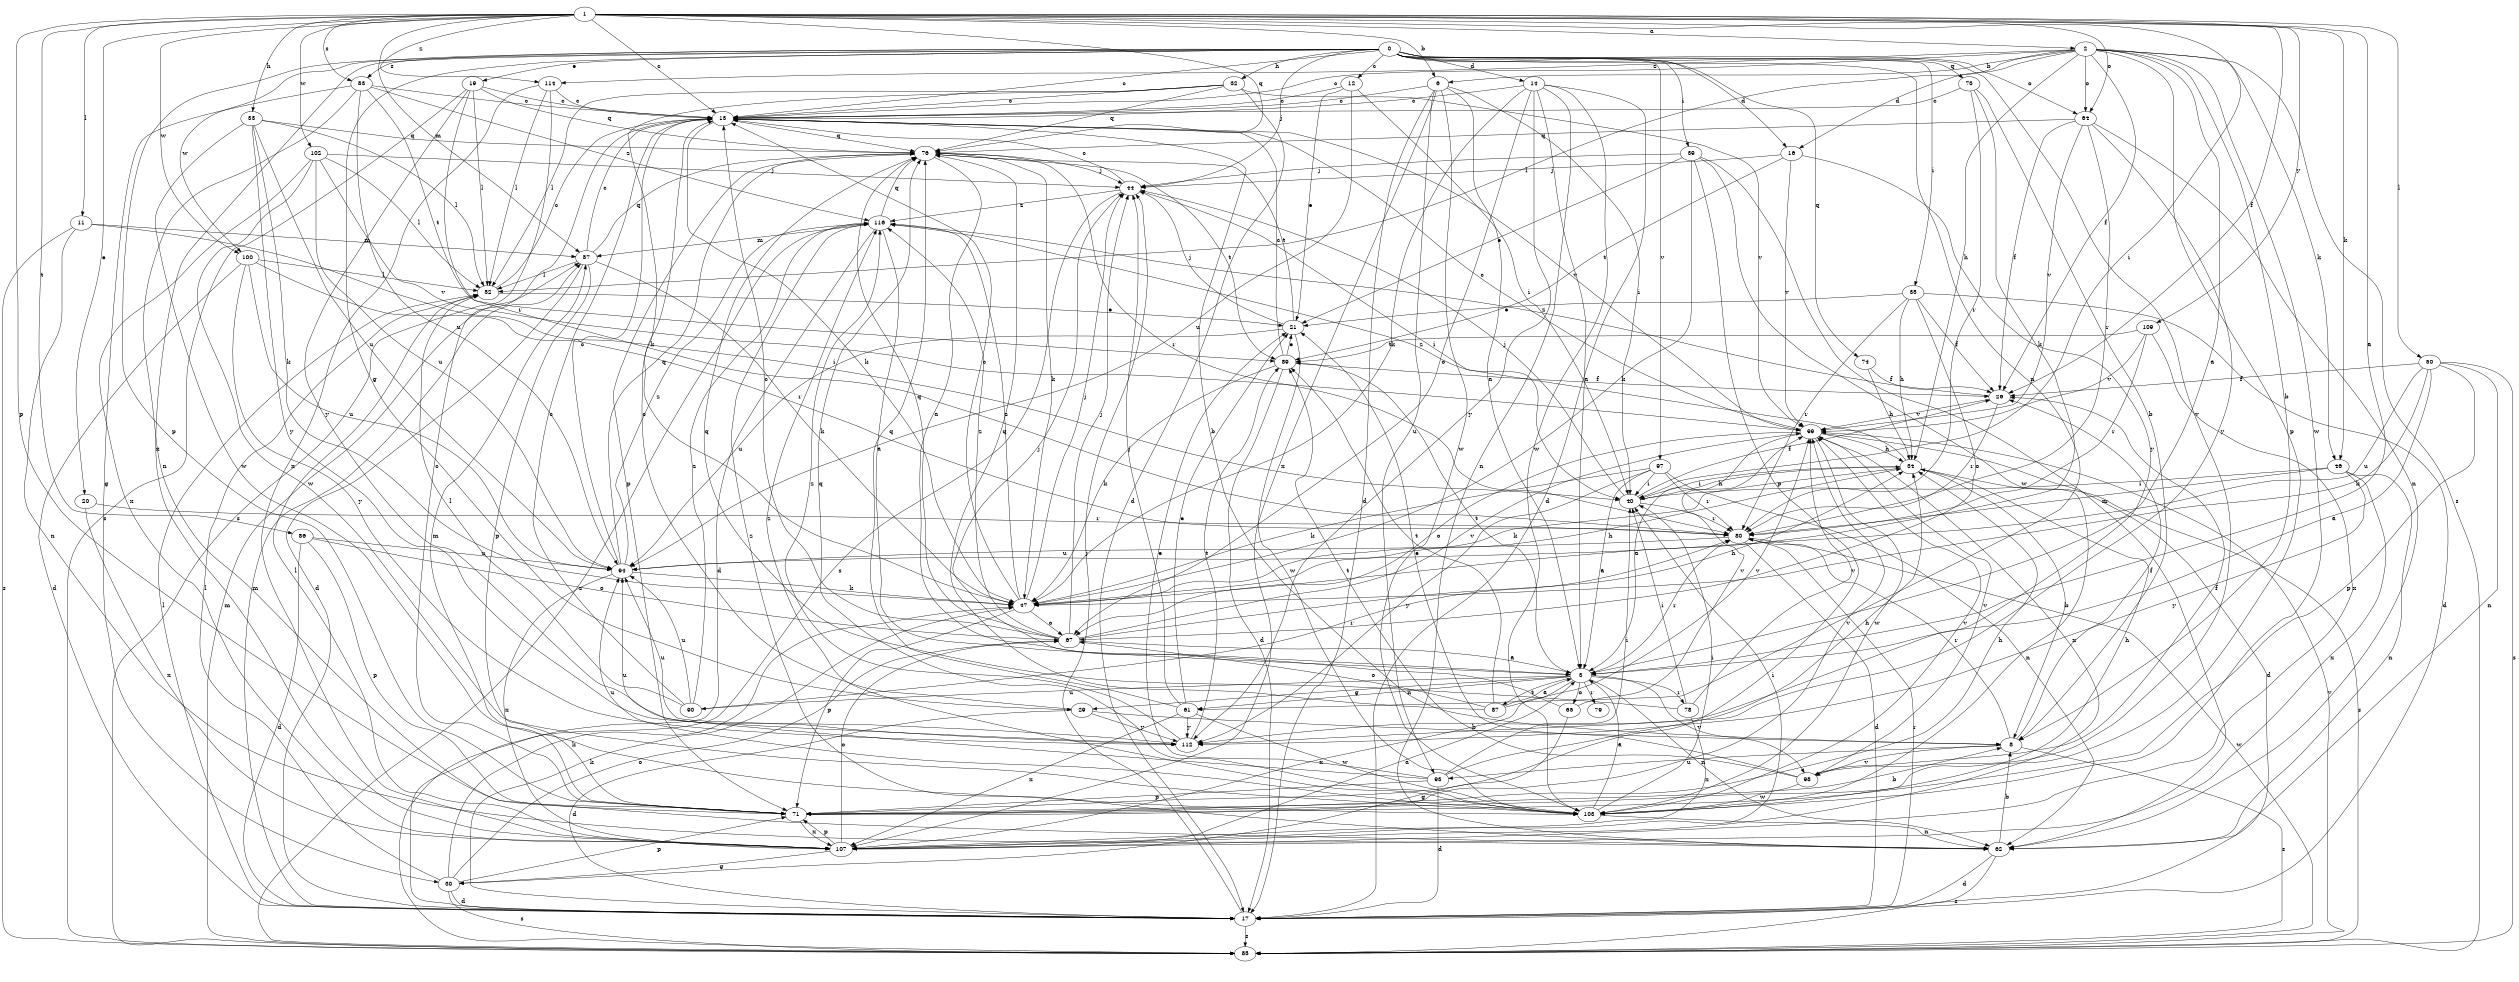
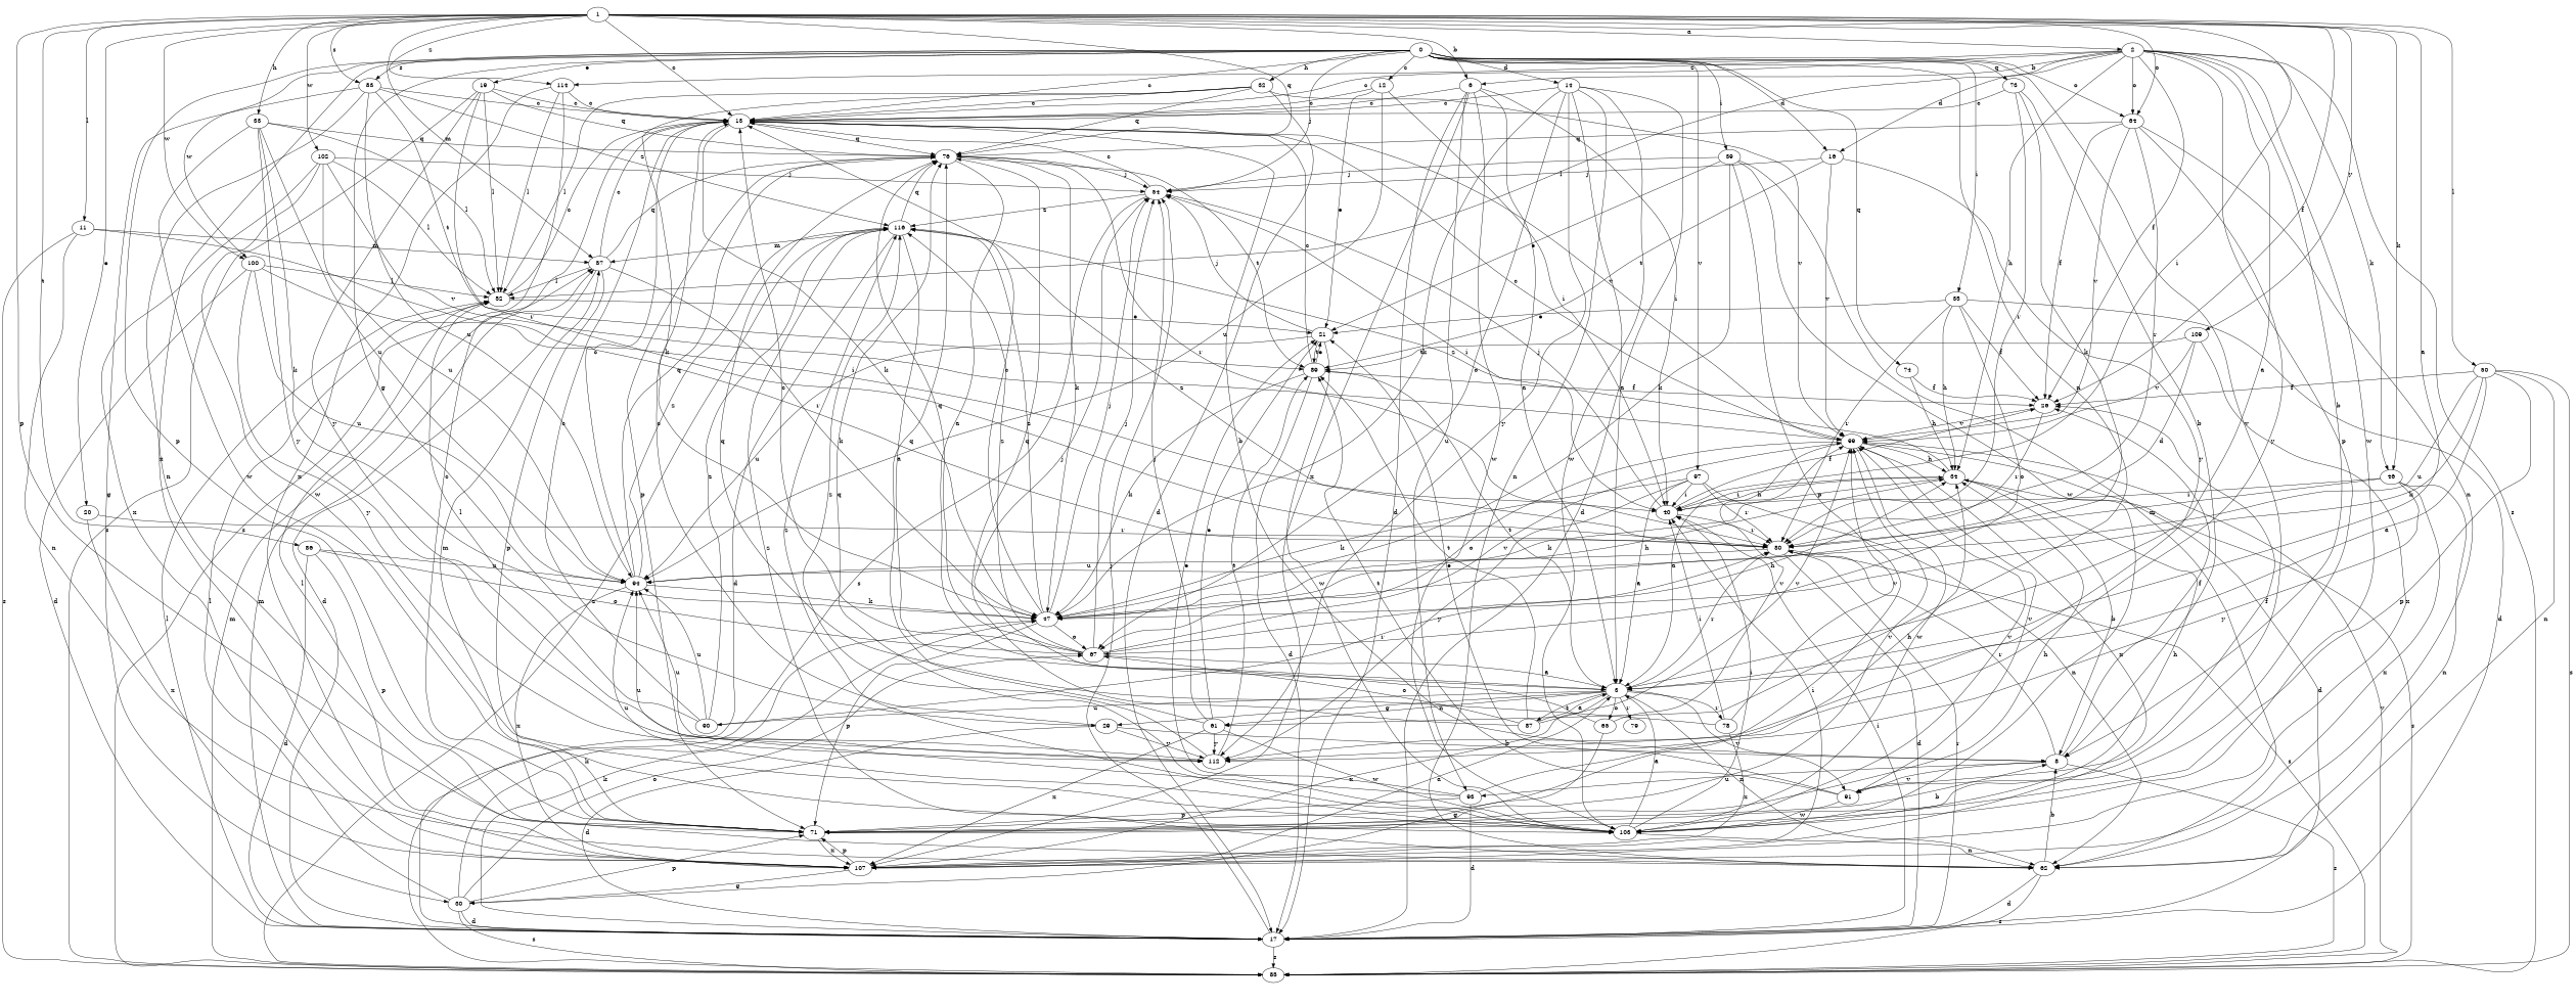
  strict digraph {
    0
    12
    13
    14
    16
    19
    29
    32
    35
    39
-   44
+   44 [label=54]
    61
    64
    71
    73
    74
    83
    97
-   98
+   98 [label=91]
    100
    107
    40
    21
    94
    76
    8
    47
    99
    3
    103
    62
    17
    67
    112
    89
    52
    85
    80
    26
    34
    116
    57
    30
    1
    2
    6
    20
    33
    46
    50
    n51 [label=11]
    86
    102
    109
    114
    65
    78
    79
    87
    90
    93
    0 -> 12 [label=c]
    0 -> 13 [label=c]
    0 -> 14 [label=d]
    0 -> 16 [label=d]
    0 -> 19 [label=e]
    0 -> 29 [label=g]
    0 -> 32 [label=h]
    0 -> 35 [label=i]
    0 -> 39 [label=i]
    0 -> 44 [label=j]
    0 -> 61 [label=n]
    0 -> 64 [label=o]
    0 -> 71 [label=p]
    0 -> 73 [label=q]
    0 -> 74 [label=q]
    0 -> 83 [label=s]
    0 -> 97 [label=v]
    0 -> 98 [label=v]
    0 -> 100 [label=w]
    0 -> 107 [label=x]
    12 -> 13 [label=c]
    12 -> 40 [label=i]
    12 -> 21 [label=e]
    12 -> 94 [label=u]
    13 -> 76 [label=q]
    13 -> 8 [label=b]
    13 -> 47 [label=k]
    13 -> 99 [label=v]
    14 -> 13 [label=c]
    14 -> 47 [label=k]
    14 -> 3 [label=a]
    14 -> 103 [label=w]
    14 -> 62 [label=n]
    14 -> 17 [label=d]
    14 -> 67 [label=o]
    14 -> 112 [label=y]
    16 -> 44 [label=j]
    16 -> 99 [label=v]
    16 -> 112 [label=y]
    16 -> 89 [label=t]
    19 -> 13 [label=c]
    19 -> 76 [label=q]
    19 -> 112 [label=y]
    19 -> 52 [label=l]
    19 -> 85 [label=s]
    19 -> 80 [label=r]
    29 -> 13 [label=c]
    29 -> 8 [label=b]
    29 -> 17 [label=d]
    29 -> 112 [label=y]
    32 -> 13 [label=c]
    32 -> 76 [label=q]
    32 -> 47 [label=k]
    32 -> 99 [label=v]
    32 -> 17 [label=d]
    32 -> 52 [label=l]
    35 -> 21 [label=e]
    35 -> 17 [label=d]
    35 -> 67 [label=o]
    35 -> 80 [label=r]
    35 -> 26 [label=f]
    35 -> 34 [label=h]
    39 -> 44 [label=j]
    39 -> 71 [label=p]
    39 -> 21 [label=e]
    39 -> 47 [label=k]
    39 -> 103 [label=w]
    39 -> 62 [label=n]
    44 -> 13 [label=c]
    44 -> 40 [label=i]
    44 -> 85 [label=s]
    44 -> 116 [label=z]
    61 -> 44 [label=j]
    61 -> 107 [label=x]
    61 -> 21 [label=e]
    61 -> 76 [label=q]
    61 -> 103 [label=w]
    61 -> 112 [label=y]
    64 -> 76 [label=q]
    64 -> 99 [label=v]
    64 -> 62 [label=n]
    64 -> 112 [label=y]
    64 -> 80 [label=r]
    64 -> 26 [label=f]
    71 -> 13 [label=c]
    71 -> 107 [label=x]
    71 -> 8 [label=b]
    71 -> 99 [label=v]
    71 -> 34 [label=h]
    71 -> 57 [label=m]
    73 -> 13 [label=c]
    73 -> 8 [label=b]
    73 -> 47 [label=k]
    73 -> 80 [label=r]
    74 -> 26 [label=f]
    74 -> 34 [label=h]
    83 -> 13 [label=c]
    83 -> 94 [label=u]
    83 -> 62 [label=n]
    83 -> 89 [label=t]
    83 -> 116 [label=z]
    83 -> 30 [label=g]
    97 -> 40 [label=i]
    97 -> 47 [label=k]
    97 -> 3 [label=a]
    97 -> 62 [label=n]
    97 -> 112 [label=y]
    97 -> 80 [label=r]
    98 -> 21 [label=e]
    98 -> 99 [label=v]
    98 -> 103 [label=w]
    98 -> 89 [label=t]
    98 -> 26 [label=f]
    100 -> 94 [label=u]
    100 -> 17 [label=d]
    100 -> 112 [label=y]
    100 -> 52 [label=l]
    100 -> 80 [label=r]
    107 -> 71 [label=p]
    107 -> 40 [label=i]
    107 -> 3 [label=a]
-   107 -> 67 [label=o]
    107 -> 52 [label=l]
    107 -> 30 [label=g]
    40 -> 44 [label=j]
    40 -> 80 [label=r]
    40 -> 26 [label=f]
    40 -> 34 [label=h]
    21 -> 44 [label=j]
    21 -> 94 [label=u]
    21 -> 103 [label=w]
-   21 -> 76 [label=t]
+   21 -> 89 [label=t]
    94 -> 13 [label=c]
    94 -> 107 [label=x]
    94 -> 76 [label=q]
    94 -> 47 [label=k]
    94 -> 116 [label=z]
    76 -> 44 [label=j]
    76 -> 71 [label=p]
    76 -> 47 [label=k]
    76 -> 3 [label=a]
    76 -> 89 [label=t]
    76 -> 80 [label=r]
    8 -> 98 [label=v]
    8 -> 85 [label=s]
    8 -> 80 [label=r]
    8 -> 26 [label=f]
    8 -> 93 [label=u]
    47 -> 13 [label=c]
    47 -> 44 [label=j]
    47 -> 71 [label=p]
    47 -> 67 [label=o]
    47 -> 34 [label=h]
    47 -> 116 [label=z]
    99 -> 13 [label=c]
    99 -> 107 [label=x]
    99 -> 3 [label=a]
    99 -> 103 [label=w]
    99 -> 17 [label=d]
    99 -> 67 [label=o]
    99 -> 34 [label=h]
    3 -> 29 [label=g]
    3 -> 61 [label=n]
    3 -> 98 [label=v]
    3 -> 107 [label=x]
    3 -> 62 [label=n]
    3 -> 89 [label=t]
    3 -> 80 [label=r]
    3 -> 65 [label=o]
    3 -> 78 [label=r]
    3 -> 79 [label=r]
    3 -> 87 [label=t]
    3 -> 90 [label=u]
    103 -> 40 [label=i]
    103 -> 94 [label=u]
    103 -> 76 [label=q]
    103 -> 99 [label=v]
    103 -> 3 [label=a]
    103 -> 62 [label=n]
    103 -> 34 [label=h]
    103 -> 116 [label=z]
    62 -> 8 [label=b]
    62 -> 17 [label=d]
    62 -> 85 [label=s]
    62 -> 116 [label=z]
    17 -> 44 [label=j]
-   93 -> 40 [label=i]
+   17 -> 40 [label=i]
    17 -> 47 [label=k]
    17 -> 52 [label=l]
    17 -> 85 [label=s]
    17 -> 80 [label=r]
    17 -> 57 [label=m]
    67 -> 13 [label=c]
    67 -> 44 [label=j]
    67 -> 76 [label=q]
    67 -> 99 [label=v]
    67 -> 3 [label=a]
    67 -> 34 [label=h]
    67 -> 116 [label=z]
    112 -> 94 [label=u]
    112 -> 89 [label=t]
    112 -> 116 [label=z]
    89 -> 13 [label=c]
    89 -> 21 [label=e]
    89 -> 47 [label=k]
    89 -> 17 [label=d]
    89 -> 26 [label=f]
    52 -> 13 [label=c]
    52 -> 21 [label=e]
    85 -> 99 [label=v]
    85 -> 116 [label=z]
    85 -> 57 [label=m]
    80 -> 94 [label=u]
    80 -> 17 [label=d]
-   80 -> 85 [label=w]
-   26 -> 116 [label=z]
+   80 -> 85 [label=s]
+   80 -> 116 [label=z]
    26 -> 99 [label=v]
    26 -> 80 [label=r]
    34 -> 40 [label=i]
    34 -> 8 [label=b]
    34 -> 47 [label=k]
    34 -> 85 [label=s]
    34 -> 116 [label=z]
    116 -> 76 [label=q]
    116 -> 3 [label=a]
    116 -> 17 [label=d]
    116 -> 57 [label=m]
    57 -> 13 [label=c]
    57 -> 71 [label=p]
    57 -> 76 [label=q]
    57 -> 47 [label=k]
    57 -> 17 [label=d]
    57 -> 52 [label=l]
    30 -> 71 [label=p]
    30 -> 47 [label=k]
    30 -> 17 [label=d]
    30 -> 67 [label=o]
    30 -> 52 [label=l]
    30 -> 85 [label=s]
    1 -> 13 [label=c]
    1 -> 64 [label=o]
    1 -> 71 [label=p]
    1 -> 83 [label=s]
    1 -> 100 [label=w]
    1 -> 40 [label=i]
    1 -> 76 [label=q]
    1 -> 3 [label=a]
    1 -> 26 [label=f]
    1 -> 57 [label=m]
    1 -> 2 [label=a]
    1 -> 6 [label=b]
    1 -> 20 [label=e]
    1 -> 33 [label=h]
    1 -> 46 [label=k]
    1 -> 50 [label=l]
    1 -> n51 [label=l]
    1 -> 86 [label=t]
    1 -> 102 [label=w]
    1 -> 109 [label=y]
    1 -> 114 [label=z]
    2 -> 13 [label=c]
    2 -> 16 [label=d]
    2 -> 64 [label=o]
    2 -> 71 [label=p]
    2 -> 8 [label=b]
    2 -> 3 [label=a]
    2 -> 103 [label=w]
    2 -> 52 [label=l]
    2 -> 85 [label=s]
    2 -> 26 [label=f]
    2 -> 34 [label=h]
    2 -> 6 [label=b]
    2 -> 46 [label=k]
    2 -> 114 [label=z]
    6 -> 13 [label=c]
    6 -> 107 [label=x]
    6 -> 40 [label=i]
    6 -> 3 [label=a]
    6 -> 103 [label=w]
    6 -> 17 [label=d]
    6 -> 93 [label=u]
    20 -> 107 [label=x]
    20 -> 80 [label=r]
    33 -> 94 [label=u]
    33 -> 76 [label=q]
    33 -> 47 [label=k]
    33 -> 103 [label=w]
    33 -> 112 [label=y]
    33 -> 52 [label=l]
    46 -> 107 [label=x]
    46 -> 40 [label=i]
    46 -> 62 [label=n]
    46 -> 112 [label=y]
    46 -> 80 [label=r]
    50 -> 71 [label=p]
    50 -> 94 [label=u]
    50 -> 47 [label=k]
    50 -> 3 [label=a]
    50 -> 62 [label=n]
    50 -> 85 [label=s]
    50 -> 26 [label=f]
    n51 -> 40 [label=i]
    n51 -> 62 [label=n]
    n51 -> 85 [label=s]
    n51 -> 57 [label=m]
    86 -> 71 [label=p]
    86 -> 94 [label=u]
    86 -> 17 [label=d]
    86 -> 67 [label=o]
    102 -> 44 [label=j]
    102 -> 107 [label=x]
    102 -> 94 [label=u]
    102 -> 99 [label=v]
    102 -> 103 [label=w]
    102 -> 52 [label=l]
    109 -> 107 [label=x]
    109 -> 99 [label=v]
    109 -> 89 [label=t]
-   109 -> 80 [label=r]
+   109 -> 80 [label=d]
    114 -> 13 [label=c]
    114 -> 107 [label=x]
    114 -> 52 [label=l]
    114 -> 85 [label=s]
    65 -> 44 [label=j]
    65 -> 99 [label=v]
    65 -> 30 [label=g]
    78 -> 107 [label=x]
    78 -> 40 [label=i]
    78 -> 76 [label=q]
    78 -> 99 [label=v]
    87 -> 76 [label=q]
    87 -> 99 [label=v]
    87 -> 3 [label=a]
    87 -> 67 [label=o]
    87 -> 89 [label=t]
    90 -> 13 [label=c]
    90 -> 94 [label=u]
    90 -> 52 [label=l]
    90 -> 80 [label=r]
    90 -> 116 [label=z]
    93 -> 71 [label=p]
    93 -> 21 [label=e]
    93 -> 94 [label=u]
    93 -> 17 [label=d]
    93 -> 34 [label=h]
  }
